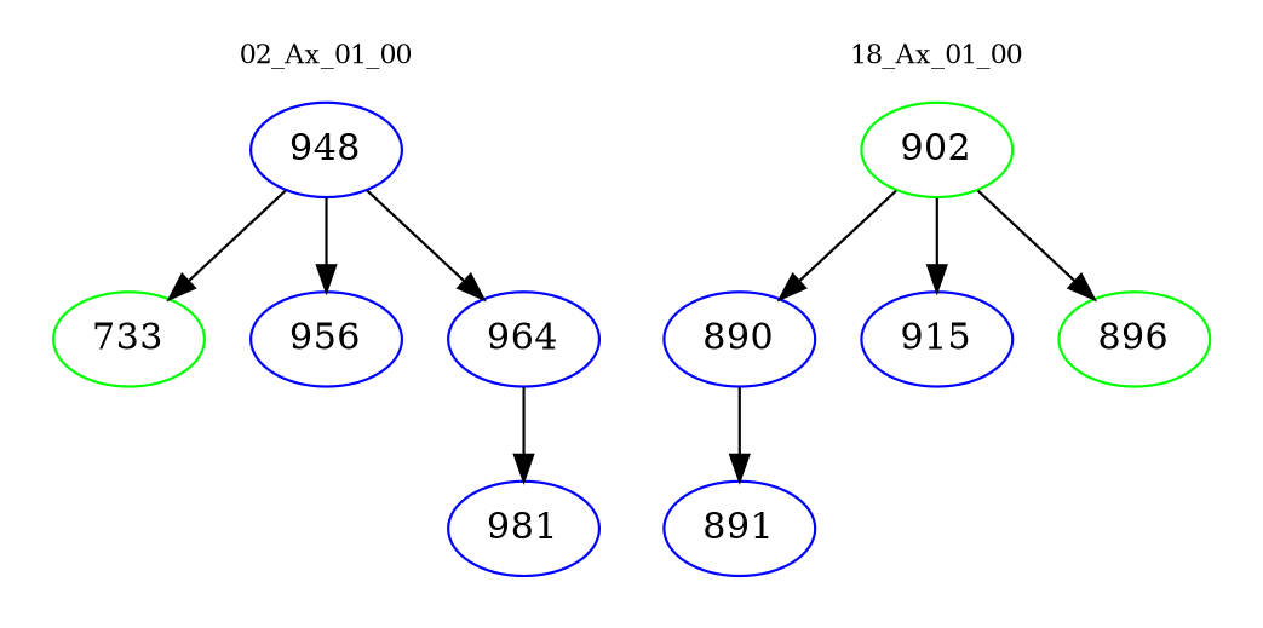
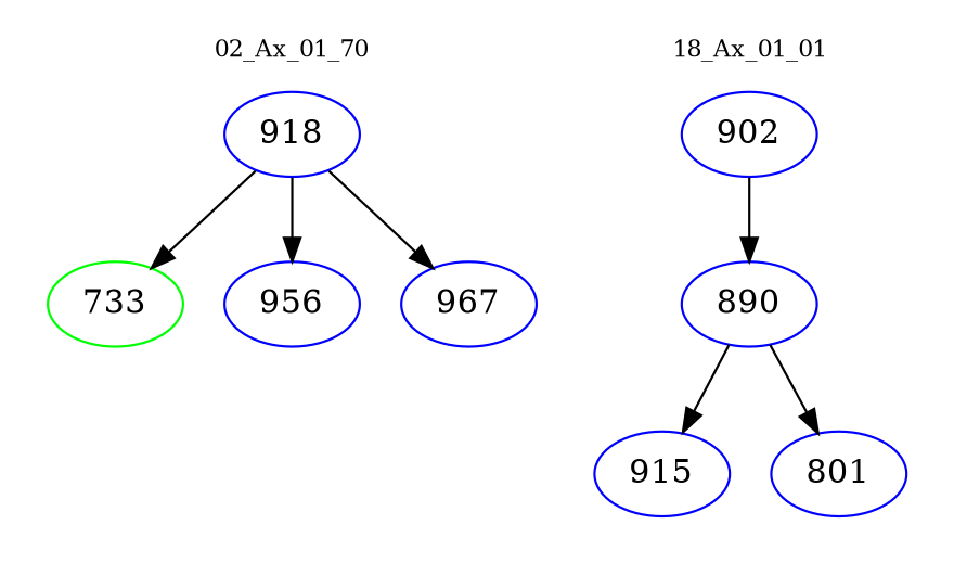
  digraph {
    node [color=blue]
    edge [color=black]
-   n1 [label=948]
+   n1 [label=918]
    n2 [color=green label=733]
    n3 [label=956]
-   n4 [label=964]
-   n5 [label=981]
-   n6 [color=green label=902]
+   n4 [label=967]
+   n6 [label=902]
    n7 [label=890]
    n8 [label=915]
-   n9 [color=green label=896]
-   n10 [label=891]
+   n10 [label=801]
    subgraph cluster_1 {
      color=white
      fontsize=10
-     label="02_Ax_01_00"
+     label="02_Ax_01_70"
      n1
      n2
      n3
      n4
-     n5
    }
    subgraph cluster_2 {
      color=white
      fontsize=10
-     label="18_Ax_01_00"
+     label="18_Ax_01_01"
      n6
      n7
      n8
-     n9
      n10
    }
    n1 -> n2
    n1 -> n3
    n1 -> n4
-   n4 -> n5
    n6 -> n7
-   n6 -> n8
-   n6 -> n9
+   n7 -> n8
    n7 -> n10
  }
